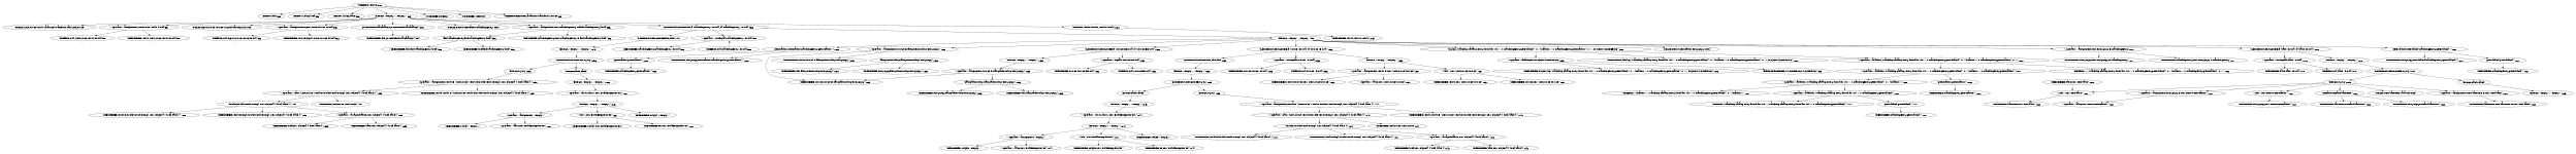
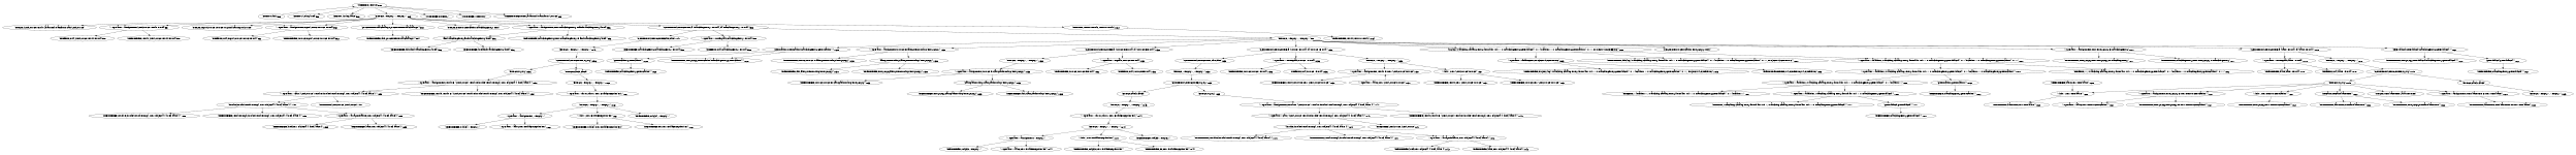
  digraph {
    n1 [label=<(METHOD,resolve)<SUB>988</SUB>>]
    n2 [label=<(PARAM,this)<SUB>988</SUB>>]
    n3 [label=<(PARAM,String href)<SUB>988</SUB>>]
    n4 [label=<(PARAM,String base)<SUB>988</SUB>>]
    n5 [label=<(BLOCK,&lt;empty&gt;,&lt;empty&gt;)<SUB>989</SUB>>]
    n6 [label=<(MODIFIER,PUBLIC)>]
    n7 [label=<(MODIFIER,VIRTUAL)>]
    n8 [label=<(METHOD_RETURN,javax.xml.transform.Source)<SUB>988</SUB>>]
    n9 [label=<(LOCAL,SAXSource result: javax.xml.transform.sax.SAXSource)>]
    n10 [label=<(&lt;operator&gt;.assignment,SAXSource result = null)<SUB>991</SUB>>]
    n11 [label=<(LOCAL,InputSource source: org.xml.sax.InputSource)>]
    n12 [label=<(&lt;operator&gt;.assignment,InputSource source = null)<SUB>992</SUB>>]
    n13 [label=<(processExternalCatalogs,processExternalCatalogs())<SUB>994</SUB>>]
    n14 [label=<(LOCAL,ResourceLocation matchingEntry: ANY)>]
    n15 [label=<(&lt;operator&gt;.assignment,ANY matchingEntry = findMatchingEntry(href))<SUB>996</SUB>>]
    n16 [label=<(CONTROL_STRUCTURE,if (matchingEntry != null),if (matchingEntry != null))<SUB>998</SUB>>]
    n17 [label=<(RETURN,return result;,return result;)<SUB>1064</SUB>>]
    n18 [label=<(IDENTIFIER,result,SAXSource result = null)<SUB>991</SUB>>]
    n19 [label=<(LITERAL,null,SAXSource result = null)<SUB>991</SUB>>]
    n20 [label=<(IDENTIFIER,source,InputSource source = null)<SUB>992</SUB>>]
    n21 [label=<(LITERAL,null,InputSource source = null)<SUB>992</SUB>>]
    n22 [label=<(IDENTIFIER,this,processExternalCatalogs())<SUB>994</SUB>>]
    n23 [label=<(IDENTIFIER,matchingEntry,ANY matchingEntry = findMatchingEntry(href))<SUB>996</SUB>>]
    n24 [label=<(findMatchingEntry,findMatchingEntry(href))<SUB>996</SUB>>]
    n25 [label=<(&lt;operator&gt;.notEquals,matchingEntry != null)<SUB>998</SUB>>]
    n26 [label=<(BLOCK,&lt;empty&gt;,&lt;empty&gt;)<SUB>998</SUB>>]
    n27 [label=<(CONTROL_STRUCTURE,else,else)<SUB>1047</SUB>>]
    n28 [label=<(IDENTIFIER,result,return result;)<SUB>1064</SUB>>]
    n29 [label=<(IDENTIFIER,this,findMatchingEntry(href))<SUB>996</SUB>>]
    n30 [label=<(IDENTIFIER,href,findMatchingEntry(href))<SUB>996</SUB>>]
    n31 [label=<(IDENTIFIER,matchingEntry,matchingEntry != null)<SUB>998</SUB>>]
    n32 [label=<(LITERAL,null,matchingEntry != null)<SUB>998</SUB>>]
    n33 [label=<(log,log(&quot;Matching catalog entry found for uri: '&quot; + matchingEntry.getPublicId() + &quot;' location: '&quot; + matchingEntry.getLocation() + &quot;'&quot;, Project.MSG_DEBUG))<SUB>1000</SUB>>]
    n34 [label=<(LOCAL,ResourceLocation entryCopy: ANY)>]
    n35 [label=<(&lt;operator&gt;.assignment,ANY entryCopy = matchingEntry)<SUB>1017</SUB>>]
    n36 [label=<(CONTROL_STRUCTURE,if (base != null),if (base != null))<SUB>1018</SUB>>]
    n37 [label=<(setPublicId,setPublicId(matchingEntry.getPublicId()))<SUB>1027</SUB>>]
    n38 [label=<(setLocation,setLocation(matchingEntry.getLocation()))<SUB>1028</SUB>>]
    n39 [label=<(&lt;operator&gt;.assignment,source = filesystemLookup(entryCopy))<SUB>1030</SUB>>]
    n40 [label=<(CONTROL_STRUCTURE,if (source == null),if (source == null))<SUB>1032</SUB>>]
    n41 [label=<(CONTROL_STRUCTURE,if (source != null),if (source != null))<SUB>1036</SUB>>]
    n42 [label=<(BLOCK,&lt;empty&gt;,&lt;empty&gt;)<SUB>1047</SUB>>]
    n43 [label=<(IDENTIFIER,this,log(&quot;Matching catalog entry found for uri: '&quot; + matchingEntry.getPublicId() + &quot;' location: '&quot; + matchingEntry.getLocation() + &quot;'&quot;, Project.MSG_DEBUG))<SUB>1000</SUB>>]
    n44 [label=<(&lt;operator&gt;.addition,&quot;Matching catalog entry found for uri: '&quot; + matchingEntry.getPublicId() + &quot;' location: '&quot; + matchingEntry.getLocation() + &quot;'&quot;)<SUB>1000</SUB>>]
    n45 [label=<(&lt;operator&gt;.fieldAccess,Project.MSG_DEBUG)<SUB>1003</SUB>>]
    n46 [label=<(IDENTIFIER,entryCopy,ANY entryCopy = matchingEntry)<SUB>1017</SUB>>]
    n47 [label=<(IDENTIFIER,matchingEntry,ANY entryCopy = matchingEntry)<SUB>1017</SUB>>]
    n48 [label=<(&lt;operator&gt;.notEquals,base != null)<SUB>1018</SUB>>]
    n49 [label=<(BLOCK,&lt;empty&gt;,&lt;empty&gt;)<SUB>1018</SUB>>]
    n50 [label=<(IDENTIFIER,entryCopy,setPublicId(matchingEntry.getPublicId()))<SUB>1027</SUB>>]
    n51 [label=<(getPublicId,getPublicId())<SUB>1027</SUB>>]
    n52 [label=<(IDENTIFIER,entryCopy,setLocation(matchingEntry.getLocation()))<SUB>1028</SUB>>]
    n53 [label=<(getLocation,getLocation())<SUB>1028</SUB>>]
    n54 [label=<(IDENTIFIER,source,source = filesystemLookup(entryCopy))<SUB>1030</SUB>>]
    n55 [label=<(filesystemLookup,filesystemLookup(entryCopy))<SUB>1030</SUB>>]
    n56 [label=<(&lt;operator&gt;.equals,source == null)<SUB>1032</SUB>>]
    n57 [label=<(BLOCK,&lt;empty&gt;,&lt;empty&gt;)<SUB>1032</SUB>>]
    n58 [label=<(&lt;operator&gt;.notEquals,source != null)<SUB>1036</SUB>>]
    n59 [label=<(BLOCK,&lt;empty&gt;,&lt;empty&gt;)<SUB>1036</SUB>>]
    n60 [label=<(CONTROL_STRUCTURE,else,else)<SUB>1038</SUB>>]
    n61 [label=<(&lt;operator&gt;.addition,&quot;Matching catalog entry found for uri: '&quot; + matchingEntry.getPublicId() + &quot;' location: '&quot; + matchingEntry.getLocation())<SUB>1000</SUB>>]
    n62 [label=<(LITERAL,&quot;'&quot;,&quot;Matching catalog entry found for uri: '&quot; + matchingEntry.getPublicId() + &quot;' location: '&quot; + matchingEntry.getLocation() + &quot;'&quot;)<SUB>1002</SUB>>]
    n63 [label=<(IDENTIFIER,Project,log(&quot;Matching catalog entry found for uri: '&quot; + matchingEntry.getPublicId() + &quot;' location: '&quot; + matchingEntry.getLocation() + &quot;'&quot;, Project.MSG_DEBUG))<SUB>1003</SUB>>]
    n64 [label=<(FIELD_IDENTIFIER,MSG_DEBUG,MSG_DEBUG)<SUB>1003</SUB>>]
    n65 [label=<(&lt;operator&gt;.addition,&quot;Matching catalog entry found for uri: '&quot; + matchingEntry.getPublicId() + &quot;' location: '&quot;)<SUB>1000</SUB>>]
    n66 [label=<(getLocation,getLocation())<SUB>1002</SUB>>]
    n67 [label=<(&lt;operator&gt;.addition,&quot;Matching catalog entry found for uri: '&quot; + matchingEntry.getPublicId())<SUB>1000</SUB>>]
    n68 [label=<(LITERAL,&quot;' location: '&quot;,&quot;Matching catalog entry found for uri: '&quot; + matchingEntry.getPublicId() + &quot;' location: '&quot;)<SUB>1001</SUB>>]
    n69 [label=<(IDENTIFIER,matchingEntry,getLocation())<SUB>1002</SUB>>]
    n70 [label=<(LITERAL,&quot;Matching catalog entry found for uri: '&quot;,&quot;Matching catalog entry found for uri: '&quot; + matchingEntry.getPublicId())<SUB>1000</SUB>>]
    n71 [label=<(getPublicId,getPublicId())<SUB>1001</SUB>>]
    n72 [label=<(IDENTIFIER,matchingEntry,getPublicId())<SUB>1001</SUB>>]
    n73 [label=<(IDENTIFIER,base,base != null)<SUB>1018</SUB>>]
    n74 [label=<(LITERAL,null,base != null)<SUB>1018</SUB>>]
    n75 [label=<(CONTROL_STRUCTURE,try,try)<SUB>1019</SUB>>]
    n76 [label=<(BLOCK,try,try)<SUB>1019</SUB>>]
    n77 [label=<(BLOCK,catch,catch)>]
    n78 [label=<(LOCAL,URL baseURL: java.net.URL)>]
    n79 [label=<(&lt;operator&gt;.assignment,URL baseURL = new URL(base))<SUB>1020</SUB>>]
    n80 [label=<(&lt;init&gt;,new URL(base))<SUB>1020</SUB>>]
    n81 [label=<(&lt;operator&gt;.assignment,entryCopy = new ResourceLocation())<SUB>1021</SUB>>]
    n82 [label=<(&lt;init&gt;,new ResourceLocation())<SUB>1021</SUB>>]
    n83 [label=<(setBase,setBase(baseURL))<SUB>1022</SUB>>]
    n84 [label=<(BLOCK,&lt;empty&gt;,&lt;empty&gt;)<SUB>1023</SUB>>]
    n85 [label=<(IDENTIFIER,baseURL,URL baseURL = new URL(base))<SUB>1020</SUB>>]
    n86 [label=<(IDENTIFIER,baseURL,new URL(base))<SUB>1020</SUB>>]
+   n87 [label=<(IDENTIFIER,entryCopy,entryCopy = new ResourceLocation())<SUB>1021</SUB>>]
    n88 [label=<(&lt;operator&gt;.alloc,new ResourceLocation())<SUB>1021</SUB>>]
    n89 [label=<(IDENTIFIER,entryCopy,new ResourceLocation())<SUB>1021</SUB>>]
    n90 [label=<(IDENTIFIER,entryCopy,setBase(baseURL))<SUB>1022</SUB>>]
    n91 [label=<(IDENTIFIER,baseURL,setBase(baseURL))<SUB>1022</SUB>>]
    n92 [label=<(IDENTIFIER,base,new URL(base))<SUB>1020</SUB>>]
    n93 [label=<(IDENTIFIER,matchingEntry,getPublicId())<SUB>1027</SUB>>]
    n94 [label=<(IDENTIFIER,matchingEntry,getLocation())<SUB>1028</SUB>>]
    n95 [label=<(IDENTIFIER,this,filesystemLookup(entryCopy))<SUB>1030</SUB>>]
    n96 [label=<(IDENTIFIER,entryCopy,filesystemLookup(entryCopy))<SUB>1030</SUB>>]
    n97 [label=<(IDENTIFIER,source,source == null)<SUB>1032</SUB>>]
    n98 [label=<(LITERAL,null,source == null)<SUB>1032</SUB>>]
    n99 [label=<(&lt;operator&gt;.assignment,source = classpathLookup(entryCopy))<SUB>1033</SUB>>]
    n100 [label=<(IDENTIFIER,source,source = classpathLookup(entryCopy))<SUB>1033</SUB>>]
    n101 [label=<(classpathLookup,classpathLookup(entryCopy))<SUB>1033</SUB>>]
    n102 [label=<(IDENTIFIER,this,classpathLookup(entryCopy))<SUB>1033</SUB>>]
    n103 [label=<(IDENTIFIER,entryCopy,classpathLookup(entryCopy))<SUB>1033</SUB>>]
    n104 [label=<(IDENTIFIER,source,source != null)<SUB>1036</SUB>>]
    n105 [label=<(LITERAL,null,source != null)<SUB>1036</SUB>>]
    n106 [label=<(&lt;operator&gt;.assignment,result = new SAXSource(source))<SUB>1037</SUB>>]
    n107 [label=<(&lt;init&gt;,new SAXSource(source))<SUB>1037</SUB>>]
    n108 [label=<(BLOCK,&lt;empty&gt;,&lt;empty&gt;)<SUB>1038</SUB>>]
    n109 [label=<(IDENTIFIER,result,result = new SAXSource(source))<SUB>1037</SUB>>]
    n110 [label=<(&lt;operator&gt;.alloc,new SAXSource(source))<SUB>1037</SUB>>]
    n111 [label=<(IDENTIFIER,result,new SAXSource(source))<SUB>1037</SUB>>]
    n112 [label=<(IDENTIFIER,source,new SAXSource(source))<SUB>1037</SUB>>]
    n113 [label=<(CONTROL_STRUCTURE,try,try)<SUB>1039</SUB>>]
    n114 [label=<(BLOCK,try,try)<SUB>1039</SUB>>]
    n115 [label=<(BLOCK,catch,catch)>]
    n116 [label=<(&lt;operator&gt;.assignment,result = (SAXSource) resolve.invoke(resolverImpl, new Object[] { href, base }))<SUB>1040</SUB>>]
    n117 [label=<(BLOCK,&lt;empty&gt;,&lt;empty&gt;)<SUB>1043</SUB>>]
    n118 [label=<(IDENTIFIER,result,result = (SAXSource) resolve.invoke(resolverImpl, new Object[] { href, base }))<SUB>1040</SUB>>]
    n119 [label=<(&lt;operator&gt;.cast,(SAXSource) resolve.invoke(resolverImpl, new Object[] { href, base }))<SUB>1041</SUB>>]
    n120 [label=<(TYPE_REF,SAXSource,SAXSource)<SUB>1041</SUB>>]
    n121 [label=<(invoke,invoke(resolverImpl, new Object[] { href, base }))<SUB>1041</SUB>>]
    n122 [label=<(IDENTIFIER,resolve,invoke(resolverImpl, new Object[] { href, base }))<SUB>1041</SUB>>]
    n123 [label=<(IDENTIFIER,resolverImpl,invoke(resolverImpl, new Object[] { href, base }))<SUB>1041</SUB>>]
    n124 [label=<(&lt;operator&gt;.arrayInitializer,new Object[] { href, base })<SUB>1042</SUB>>]
    n125 [label=<(IDENTIFIER,href,new Object[] { href, base })<SUB>1042</SUB>>]
    n126 [label=<(IDENTIFIER,base,new Object[] { href, base })<SUB>1042</SUB>>]
    n127 [label=<(&lt;operator&gt;.throw,throw new BuildException(ex);)<SUB>1044</SUB>>]
    n128 [label=<(BLOCK,&lt;empty&gt;,&lt;empty&gt;)<SUB>1044</SUB>>]
    n129 [label=<(&lt;operator&gt;.assignment,&lt;empty&gt;)>]
    n130 [label=<(&lt;init&gt;,new BuildException(ex))<SUB>1044</SUB>>]
    n131 [label=<(IDENTIFIER,$obj33,&lt;empty&gt;)>]
    n132 [label=<(IDENTIFIER,$obj33,&lt;empty&gt;)>]
    n133 [label=<(&lt;operator&gt;.alloc,new BuildException(ex))<SUB>1044</SUB>>]
    n134 [label=<(IDENTIFIER,$obj33,new BuildException(ex))>]
    n135 [label=<(IDENTIFIER,ex,new BuildException(ex))<SUB>1044</SUB>>]
    n136 [label=<(CONTROL_STRUCTURE,try,try)<SUB>1056</SUB>>]
    n137 [label=<(BLOCK,try,try)<SUB>1056</SUB>>]
    n138 [label=<(BLOCK,catch,catch)>]
    n139 [label=<(&lt;operator&gt;.assignment,result = (SAXSource) resolve.invoke(resolverImpl, new Object[] { href, base }))<SUB>1057</SUB>>]
    n140 [label=<(BLOCK,&lt;empty&gt;,&lt;empty&gt;)<SUB>1060</SUB>>]
    n141 [label=<(IDENTIFIER,result,result = (SAXSource) resolve.invoke(resolverImpl, new Object[] { href, base }))<SUB>1057</SUB>>]
    n142 [label=<(&lt;operator&gt;.cast,(SAXSource) resolve.invoke(resolverImpl, new Object[] { href, base }))<SUB>1058</SUB>>]
    n143 [label=<(TYPE_REF,SAXSource,SAXSource)<SUB>1058</SUB>>]
    n144 [label=<(invoke,invoke(resolverImpl, new Object[] { href, base }))<SUB>1058</SUB>>]
    n145 [label=<(IDENTIFIER,resolve,invoke(resolverImpl, new Object[] { href, base }))<SUB>1058</SUB>>]
    n146 [label=<(IDENTIFIER,resolverImpl,invoke(resolverImpl, new Object[] { href, base }))<SUB>1058</SUB>>]
    n147 [label=<(&lt;operator&gt;.arrayInitializer,new Object[] { href, base })<SUB>1059</SUB>>]
    n148 [label=<(IDENTIFIER,href,new Object[] { href, base })<SUB>1059</SUB>>]
    n149 [label=<(IDENTIFIER,base,new Object[] { href, base })<SUB>1059</SUB>>]
    n150 [label=<(&lt;operator&gt;.throw,throw new BuildException(ex);)<SUB>1061</SUB>>]
    n151 [label=<(BLOCK,&lt;empty&gt;,&lt;empty&gt;)<SUB>1061</SUB>>]
    n152 [label=<(&lt;operator&gt;.assignment,&lt;empty&gt;)>]
    n153 [label=<(&lt;init&gt;,new BuildException(ex))<SUB>1061</SUB>>]
    n154 [label=<(IDENTIFIER,$obj34,&lt;empty&gt;)>]
    n155 [label=<(IDENTIFIER,$obj34,&lt;empty&gt;)>]
    n156 [label=<(&lt;operator&gt;.alloc,new BuildException(ex))<SUB>1061</SUB>>]
    n157 [label=<(IDENTIFIER,$obj34,new BuildException(ex))>]
    n158 [label=<(IDENTIFIER,ex,new BuildException(ex))<SUB>1061</SUB>>]
-   n1 -> n2
+   n2 -> n1
    n1 -> n3
    n1 -> n4
    n1 -> n5
    n1 -> n6
    n1 -> n7
    n1 -> n8
    n5 -> n9
    n5 -> n10
    n5 -> n11
    n5 -> n12
    n5 -> n13
    n5 -> n14
    n5 -> n15
    n5 -> n16
    n5 -> n17
    n10 -> n18
    n10 -> n19
    n12 -> n20
    n12 -> n21
    n13 -> n22
    n15 -> n23
    n15 -> n24
    n16 -> n25
    n16 -> n26
    n16 -> n27
    n17 -> n28
    n24 -> n29
    n24 -> n30
    n25 -> n31
-   n32 -> n25
+   n25 -> n32
    n26 -> n33
    n26 -> n34
    n26 -> n35
    n26 -> n36
    n26 -> n37
    n26 -> n38
    n26 -> n39
    n26 -> n40
    n26 -> n41
    n27 -> n42
    n33 -> n43
    n33 -> n44
    n33 -> n45
    n35 -> n46
    n35 -> n47
    n36 -> n48
    n36 -> n49
    n37 -> n50
    n37 -> n51
    n38 -> n52
    n38 -> n53
    n39 -> n54
-   n39 -> n100
+   n39 -> n55
    n40 -> n56
    n40 -> n57
    n41 -> n58
    n41 -> n59
    n41 -> n60
    n42 -> n136
    n44 -> n61
    n44 -> n62
    n45 -> n63
    n45 -> n64
    n48 -> n73
    n48 -> n74
    n49 -> n75
    n51 -> n93
    n53 -> n94
    n55 -> n95
    n55 -> n96
    n56 -> n97
    n56 -> n98
    n57 -> n99
    n58 -> n104
    n58 -> n105
    n59 -> n106
    n59 -> n107
    n60 -> n108
    n61 -> n65
    n61 -> n66
    n65 -> n67
    n65 -> n68
    n66 -> n69
    n67 -> n70
    n67 -> n71
    n71 -> n72
    n75 -> n76
    n75 -> n77
    n76 -> n78
    n76 -> n79
    n76 -> n80
    n76 -> n81
    n76 -> n82
    n76 -> n83
    n77 -> n84
    n79 -> n85
    n80 -> n86
+   n81 -> n87
    n81 -> n88
    n82 -> n89
    n83 -> n90
    n83 -> n91
    n92 -> n80
    n99 -> n100
    n99 -> n101
    n101 -> n102
    n101 -> n103
    n106 -> n109
-   n106 -> n110
+   n110 -> n106
    n107 -> n111
    n107 -> n112
    n108 -> n113
    n113 -> n114
    n113 -> n115
    n114 -> n116
    n115 -> n117
    n116 -> n118
    n116 -> n119
    n117 -> n127
    n119 -> n120
    n119 -> n121
    n121 -> n122
    n121 -> n123
    n121 -> n124
    n124 -> n125
    n124 -> n126
    n127 -> n128
    n128 -> n129
    n128 -> n130
    n128 -> n131
    n129 -> n132
    n129 -> n133
    n130 -> n134
    n130 -> n135
    n136 -> n137
    n136 -> n138
    n137 -> n139
    n138 -> n140
    n139 -> n141
    n139 -> n142
    n140 -> n150
    n142 -> n143
    n142 -> n144
    n144 -> n145
    n144 -> n146
    n144 -> n147
    n147 -> n148
    n147 -> n149
    n150 -> n151
    n151 -> n152
    n151 -> n153
    n151 -> n154
    n152 -> n155
    n152 -> n156
    n153 -> n157
    n153 -> n158
  }
